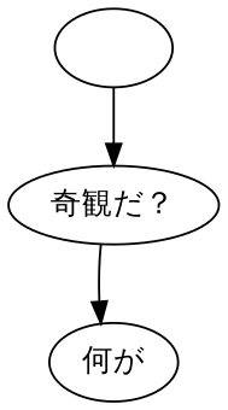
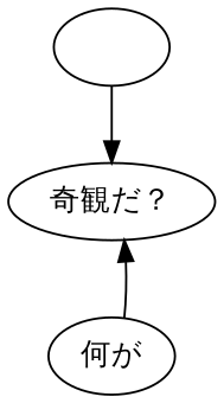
  digraph {
    fontname="Noto Sans"
    node [fontname="Noto Sans"]
    edge [fontname="Noto Sans"]
    n1 [label="　"]
    n2 [label="奇観だ？"]
    n3 [label="何が"]
    n1 -> n2
-   n2 -> n3
+   n3 -> n2
  }
